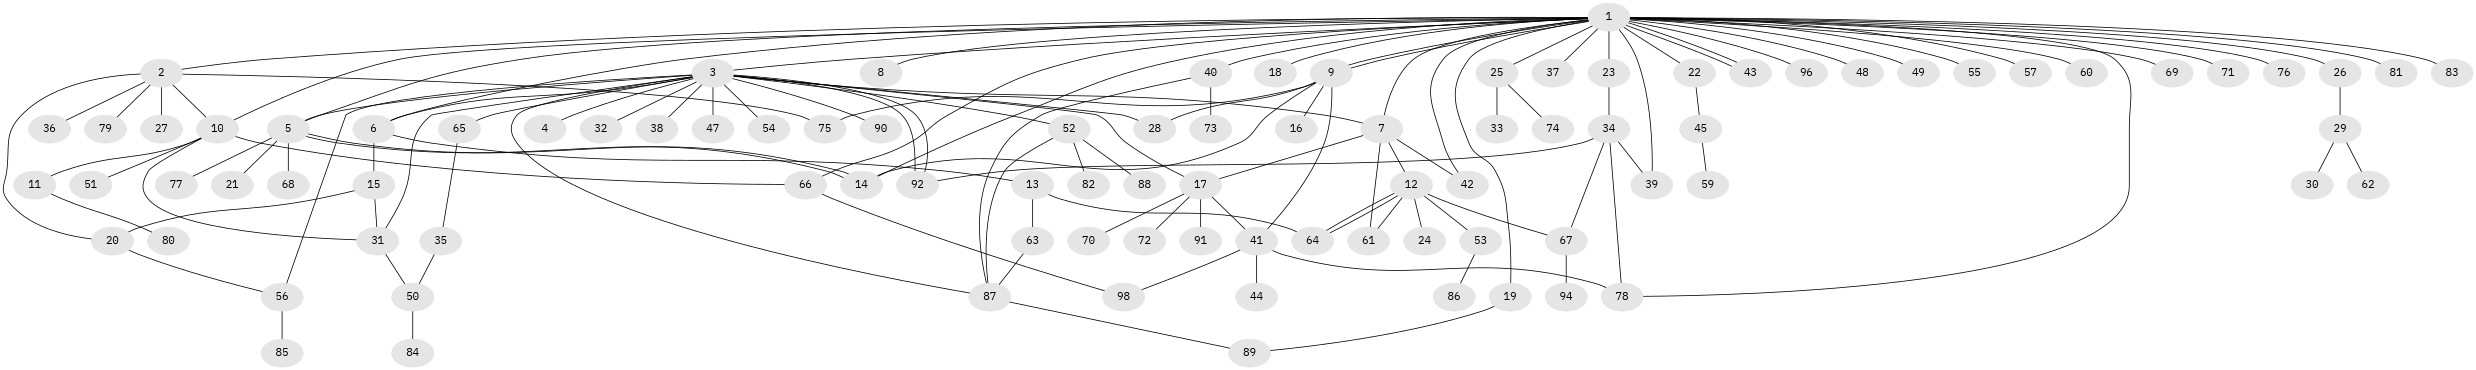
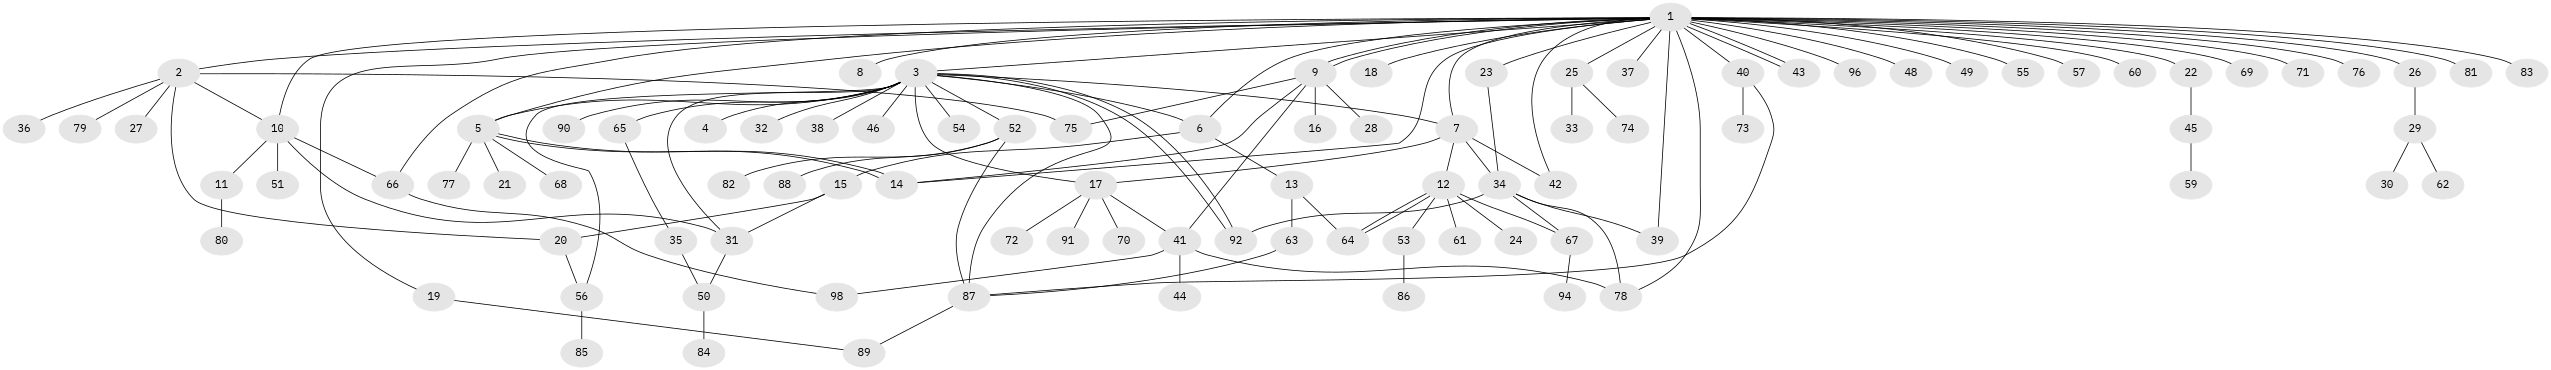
  graph {
    fontname="IBM Plex Mono"
    node [color=gray90 fontname="IBM Plex Mono" style=filled]
    edge [fontname="IBM Plex Mono"]
    1
    2
    3
    5
    6
    7
    8
    9
    10
    14
    18
    19
    22
    23
    25
    26
    37
    39
    40
    42
    43
    n22 [label=96]
    48
    49
    55
    57
    60
    66
    69
    71
    76
    78
    81
    83
    20
    27
    36
    75
    79
    4
    17
    28
    31
    32
    38
-   47
+   47 [label=46]
    52
    54
    56
    65
    87
    90
    92
    68
    77
    21
    13
    15
    12
    34
    16
    41
    11
    51
    89
    45
    33
    74
    29
    73
    n71 [label=98]
    70
    72
    91
    50
    82
    88
    85
    35
    64
    63
    24
    53
    61
    67
    44
    80
    86
    94
    59
    30
    62
    84
    1 -- 2
    1 -- 3
    1 -- 5
    1 -- 6
    1 -- 7
    1 -- 8
    1 -- 9
    1 -- 9
    1 -- 10
    1 -- 14
    1 -- 18
    1 -- 19
    1 -- 22
    1 -- 23
    1 -- 25
    1 -- 26
    1 -- 37
    1 -- 39
    1 -- 40
    1 -- 42
    1 -- 43
    1 -- 43
    1 -- n22
    1 -- 48
    1 -- 49
    1 -- 55
    1 -- 57
    1 -- 60
    1 -- 66
    1 -- 69
    1 -- 71
    1 -- 76
    1 -- 78
    1 -- 81
    1 -- 83
    2 -- 10
    2 -- 20
    2 -- 27
    2 -- 36
    2 -- 75
    2 -- 79
    3 -- 5
    3 -- 6
    3 -- 7
    3 -- 4
    3 -- 17
-   3 -- 28
    3 -- 31
    3 -- 32
    3 -- 38
    3 -- 47
    3 -- 52
    3 -- 54
    3 -- 56
    3 -- 65
    3 -- 87
    3 -- 90
    3 -- 92
    3 -- 92
    5 -- 14
    5 -- 14
    5 -- 68
    5 -- 77
    5 -- 21
    6 -- 13
    6 -- 15
    7 -- 42
    7 -- 17
    7 -- 12
-   7 -- 61
+   7 -- 34
    9 -- 14
    9 -- 75
    9 -- 28
    9 -- 16
    9 -- 41
    10 -- 66
    10 -- 31
    10 -- 11
    10 -- 51
    19 -- 89
    22 -- 45
    23 -- 34
    25 -- 33
    25 -- 74
    26 -- 29
    40 -- 87
    40 -- 73
    66 -- n71
    20 -- 56
    17 -- 41
    17 -- 70
    17 -- 72
    17 -- 91
    31 -- 50
    52 -- 87
    52 -- 82
    52 -- 88
    56 -- 85
    65 -- 35
    87 -- 89
    13 -- 64
    13 -- 63
    15 -- 20
    15 -- 31
    12 -- 64
    12 -- 64
    12 -- 24
    12 -- 53
    12 -- 61
    12 -- 67
    34 -- 39
    34 -- 78
    34 -- 92
    34 -- 67
    41 -- 78
    41 -- n71
    41 -- 44
    11 -- 80
    45 -- 59
    29 -- 30
    29 -- 62
    50 -- 84
    35 -- 50
    63 -- 87
    53 -- 86
    67 -- 94
  }
